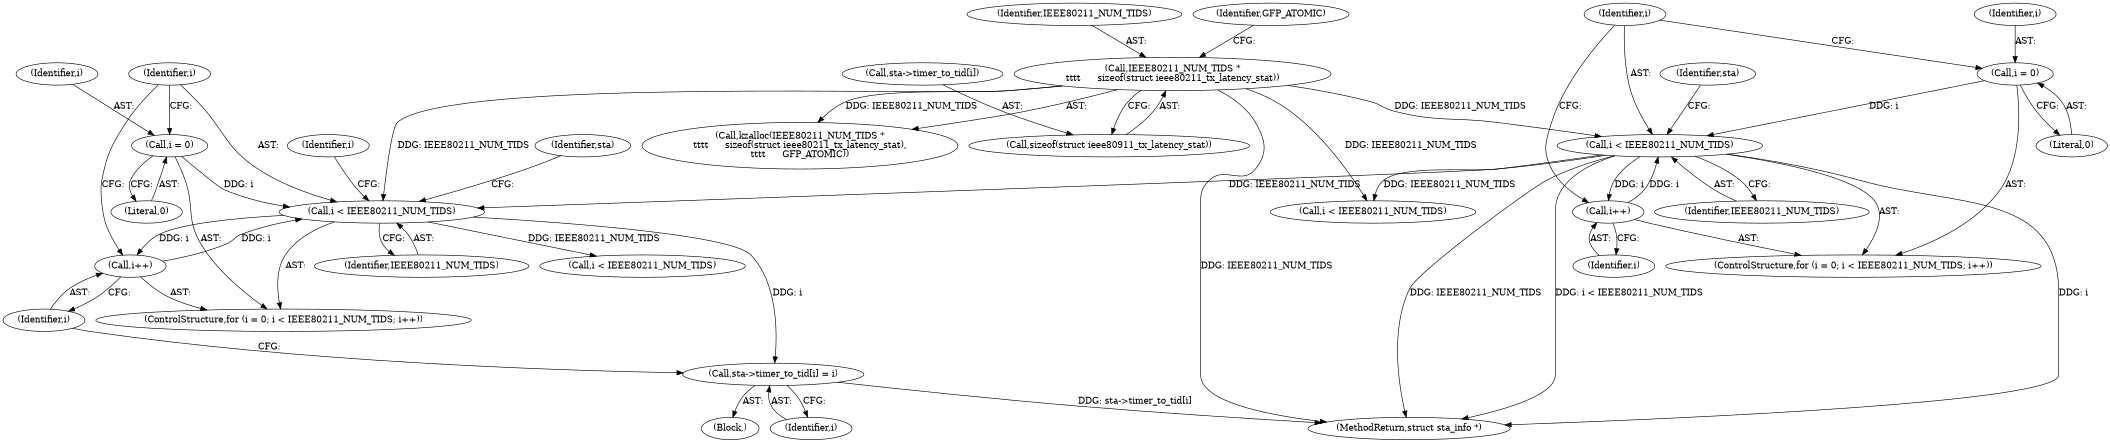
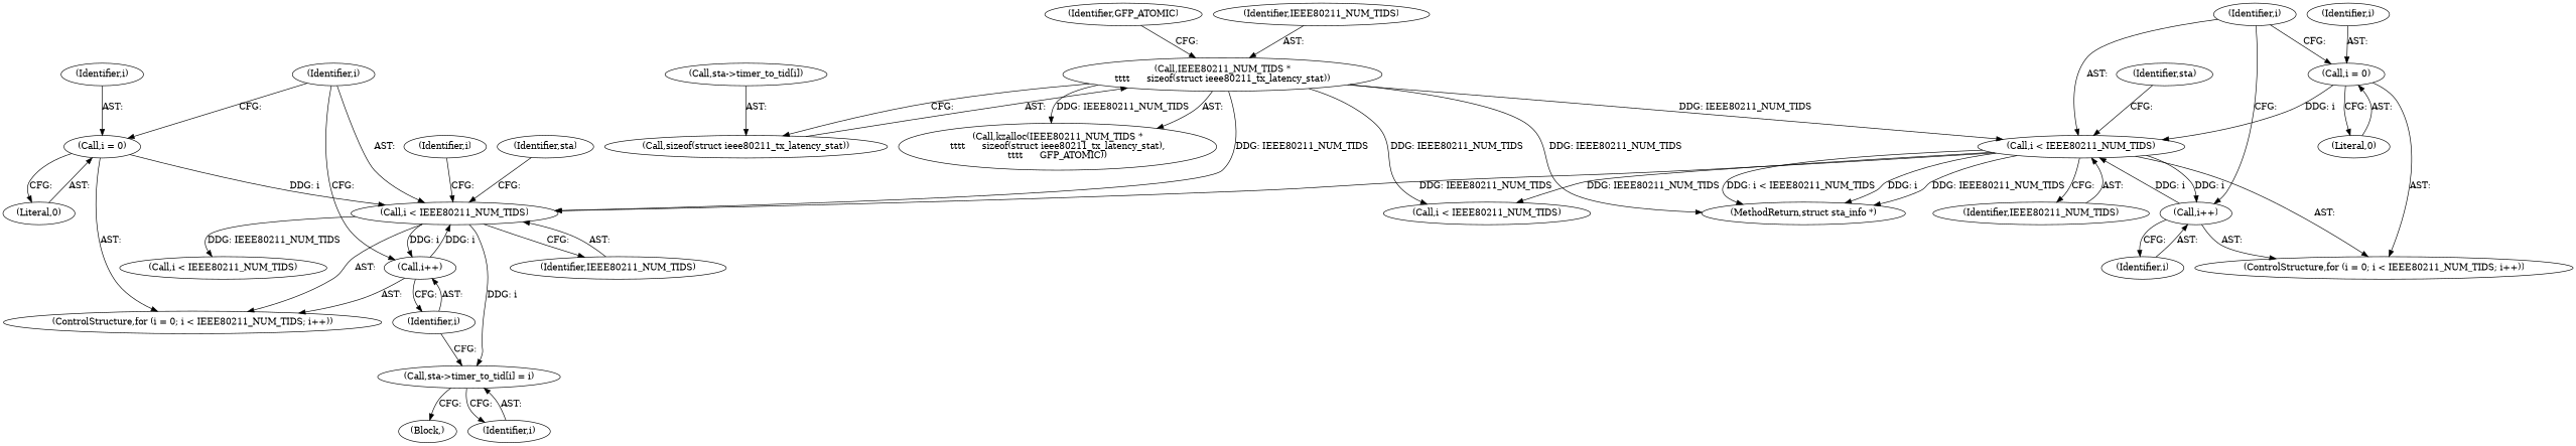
  digraph {
    n1 [label="(Call,sta->timer_to_tid[i] = i)"]
    n2 [label="(Block,)"]
    n3 [label="(MethodReturn,struct sta_info *)"]
    n4 [label="(Identifier,i)"]
    n5 [label="(Call,i < IEEE80211_NUM_TIDS)"]
    n6 [label="(Call,i++)"]
    n7 [label="(ControlStructure,for (i = 0; i < IEEE80211_NUM_TIDS; i++))"]
    n8 [label="(Identifier,IEEE80211_NUM_TIDS)"]
    n9 [label="(Call,i < IEEE80211_NUM_TIDS)"]
    n10 [label="(Identifier,i)"]
    n11 [label="(Call,i = 0)"]
    n12 [label="(Literal,0)"]
    n13 [label="(Call,i < IEEE80211_NUM_TIDS)"]
    n14 [label="(Call,i++)"]
    n15 [label="(Identifier,IEEE80211_NUM_TIDS)"]
    n16 [label="(ControlStructure,for (i = 0; i < IEEE80211_NUM_TIDS; i++))"]
    n17 [label="(Call,i < IEEE80211_NUM_TIDS)"]
    n18 [label="(Identifier,i)"]
    n19 [label="(Call,i = 0)"]
    n20 [label="(Literal,0)"]
    n21 [label="(Call,IEEE80211_NUM_TIDS *\n\t\t\t\t      sizeof(struct ieee80211_tx_latency_stat))"]
    n22 [label="(Call,kzalloc(IEEE80211_NUM_TIDS *\n\t\t\t\t      sizeof(struct ieee80211_tx_latency_stat),\n\t\t\t\t      GFP_ATOMIC))"]
-   n23 [label="(Call,sizeof(struct ieee80911_tx_latency_stat))"]
+   n23 [label="(Call,sizeof(struct ieee80211_tx_latency_stat))"]
    n24 [label="(Identifier,i)"]
    n25 [label="(Identifier,IEEE80211_NUM_TIDS)"]
    n26 [label="(Identifier,GFP_ATOMIC)"]
    n27 [label="(Identifier,sta)"]
    n28 [label="(Call,sta->timer_to_tid[i])"]
    n29 [label="(Identifier,i)"]
    n30 [label="(Identifier,i)"]
    n31 [label="(Identifier,i)"]
    n32 [label="(Identifier,sta)"]
    n33 [label="(Identifier,i)"]
-   n1 -> n2 [label="AST: "]
-   n1 -> n3 [label="DDG: sta->timer_to_tid[i]"]
+   n1 -> n2 [label="CFG: "]
    n1 -> n4 [label="CFG: "]
    n4 -> n1 [label="AST: "]
    n5 -> n1 [label="DDG: i"]
    n5 -> n6 [label="DDG: i"]
    n5 -> n7 [label="AST: "]
    n5 -> n8 [label="CFG: "]
    n5 -> n9 [label="DDG: IEEE80211_NUM_TIDS"]
    n6 -> n5 [label="DDG: i"]
    n6 -> n7 [label="AST: "]
    n6 -> n10 [label="CFG: "]
    n8 -> n5 [label="AST: "]
    n10 -> n1 [label="CFG: "]
    n10 -> n6 [label="AST: "]
    n11 -> n5 [label="DDG: i"]
    n11 -> n7 [label="AST: "]
    n11 -> n12 [label="CFG: "]
    n12 -> n11 [label="AST: "]
    n13 -> n3 [label="DDG: IEEE80211_NUM_TIDS"]
    n13 -> n3 [label="DDG: i < IEEE80211_NUM_TIDS"]
    n13 -> n3 [label="DDG: i"]
    n13 -> n5 [label="DDG: IEEE80211_NUM_TIDS"]
    n13 -> n14 [label="DDG: i"]
    n13 -> n15 [label="CFG: "]
    n13 -> n16 [label="AST: "]
    n13 -> n17 [label="DDG: IEEE80211_NUM_TIDS"]
    n14 -> n13 [label="DDG: i"]
    n14 -> n16 [label="AST: "]
    n14 -> n18 [label="CFG: "]
    n15 -> n13 [label="AST: "]
    n18 -> n14 [label="AST: "]
    n19 -> n13 [label="DDG: i"]
    n19 -> n16 [label="AST: "]
    n19 -> n20 [label="CFG: "]
    n20 -> n19 [label="AST: "]
    n21 -> n3 [label="DDG: IEEE80211_NUM_TIDS"]
    n21 -> n5 [label="DDG: IEEE80211_NUM_TIDS"]
    n21 -> n13 [label="DDG: IEEE80211_NUM_TIDS"]
    n21 -> n17 [label="DDG: IEEE80211_NUM_TIDS"]
    n21 -> n22 [label="AST: "]
    n21 -> n22 [label="DDG: IEEE80211_NUM_TIDS"]
    n21 -> n23 [label="CFG: "]
    n23 -> n21 [label="AST: "]
    n24 -> n5 [label="CFG: "]
    n25 -> n21 [label="AST: "]
    n26 -> n21 [label="CFG: "]
    n27 -> n13 [label="CFG: "]
    n28 -> n23 [label="AST: "]
    n29 -> n13 [label="AST: "]
    n29 -> n14 [label="CFG: "]
    n29 -> n19 [label="CFG: "]
    n30 -> n11 [label="AST: "]
    n31 -> n5 [label="AST: "]
    n31 -> n6 [label="CFG: "]
    n31 -> n11 [label="CFG: "]
    n32 -> n5 [label="CFG: "]
    n33 -> n19 [label="AST: "]
  }
